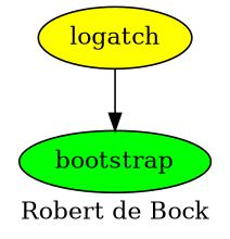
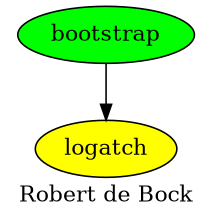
  digraph {
    label="Robert de Bock"
    node [style=filled]
    bootstrap [fillcolor=green]
    logatch [fillcolor=yellow]
-   logatch -> bootstrap
+   bootstrap -> logatch
  }
